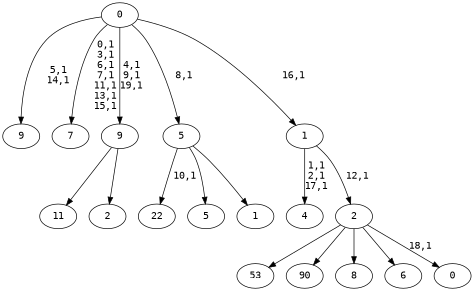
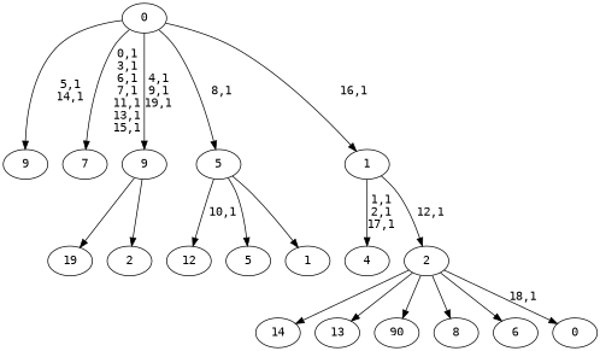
  digraph {
    fontname="DejaVu Sans Mono"
    node [fontname="DejaVu Sans Mono"]
    edge [fontname="DejaVu Sans Mono"]
-   n2 [label=53]
-   n3 [label=22]
-   n4 [label=11]
+   n1 [label=14]
+   n2 [label=13]
+   n3 [label=12]
+   n4 [label=19]
    n5 [label=90]
    n6 [label=9]
    n7 [label=8]
    n8 [label=7]
    n9 [label=6]
    n10 [label=5]
    n11 [label=4]
    n12 [label=2]
    9
    n14 [label=1]
    5
    n16 [label=0]
    2
    1
    0
    9 -> n4
    9 -> n12
    5 -> n3 [label="10,1"]
    5 -> n10
    5 -> n14
+   2 -> n1
    2 -> n2
    2 -> n5
    2 -> n7
    2 -> n9
    2 -> n16 [label="18,1"]
    1 -> n11 [label="1,1\n2,1\n17,1"]
    1 -> 2 [label="12,1"]
    0 -> n6 [label="5,1\n14,1"]
    0 -> n8 [label="0,1\n3,1\n6,1\n7,1\n11,1\n13,1\n15,1"]
    0 -> 9 [label="4,1\n9,1\n19,1"]
    0 -> 5 [label="8,1"]
    0 -> 1 [label="16,1"]
  }
